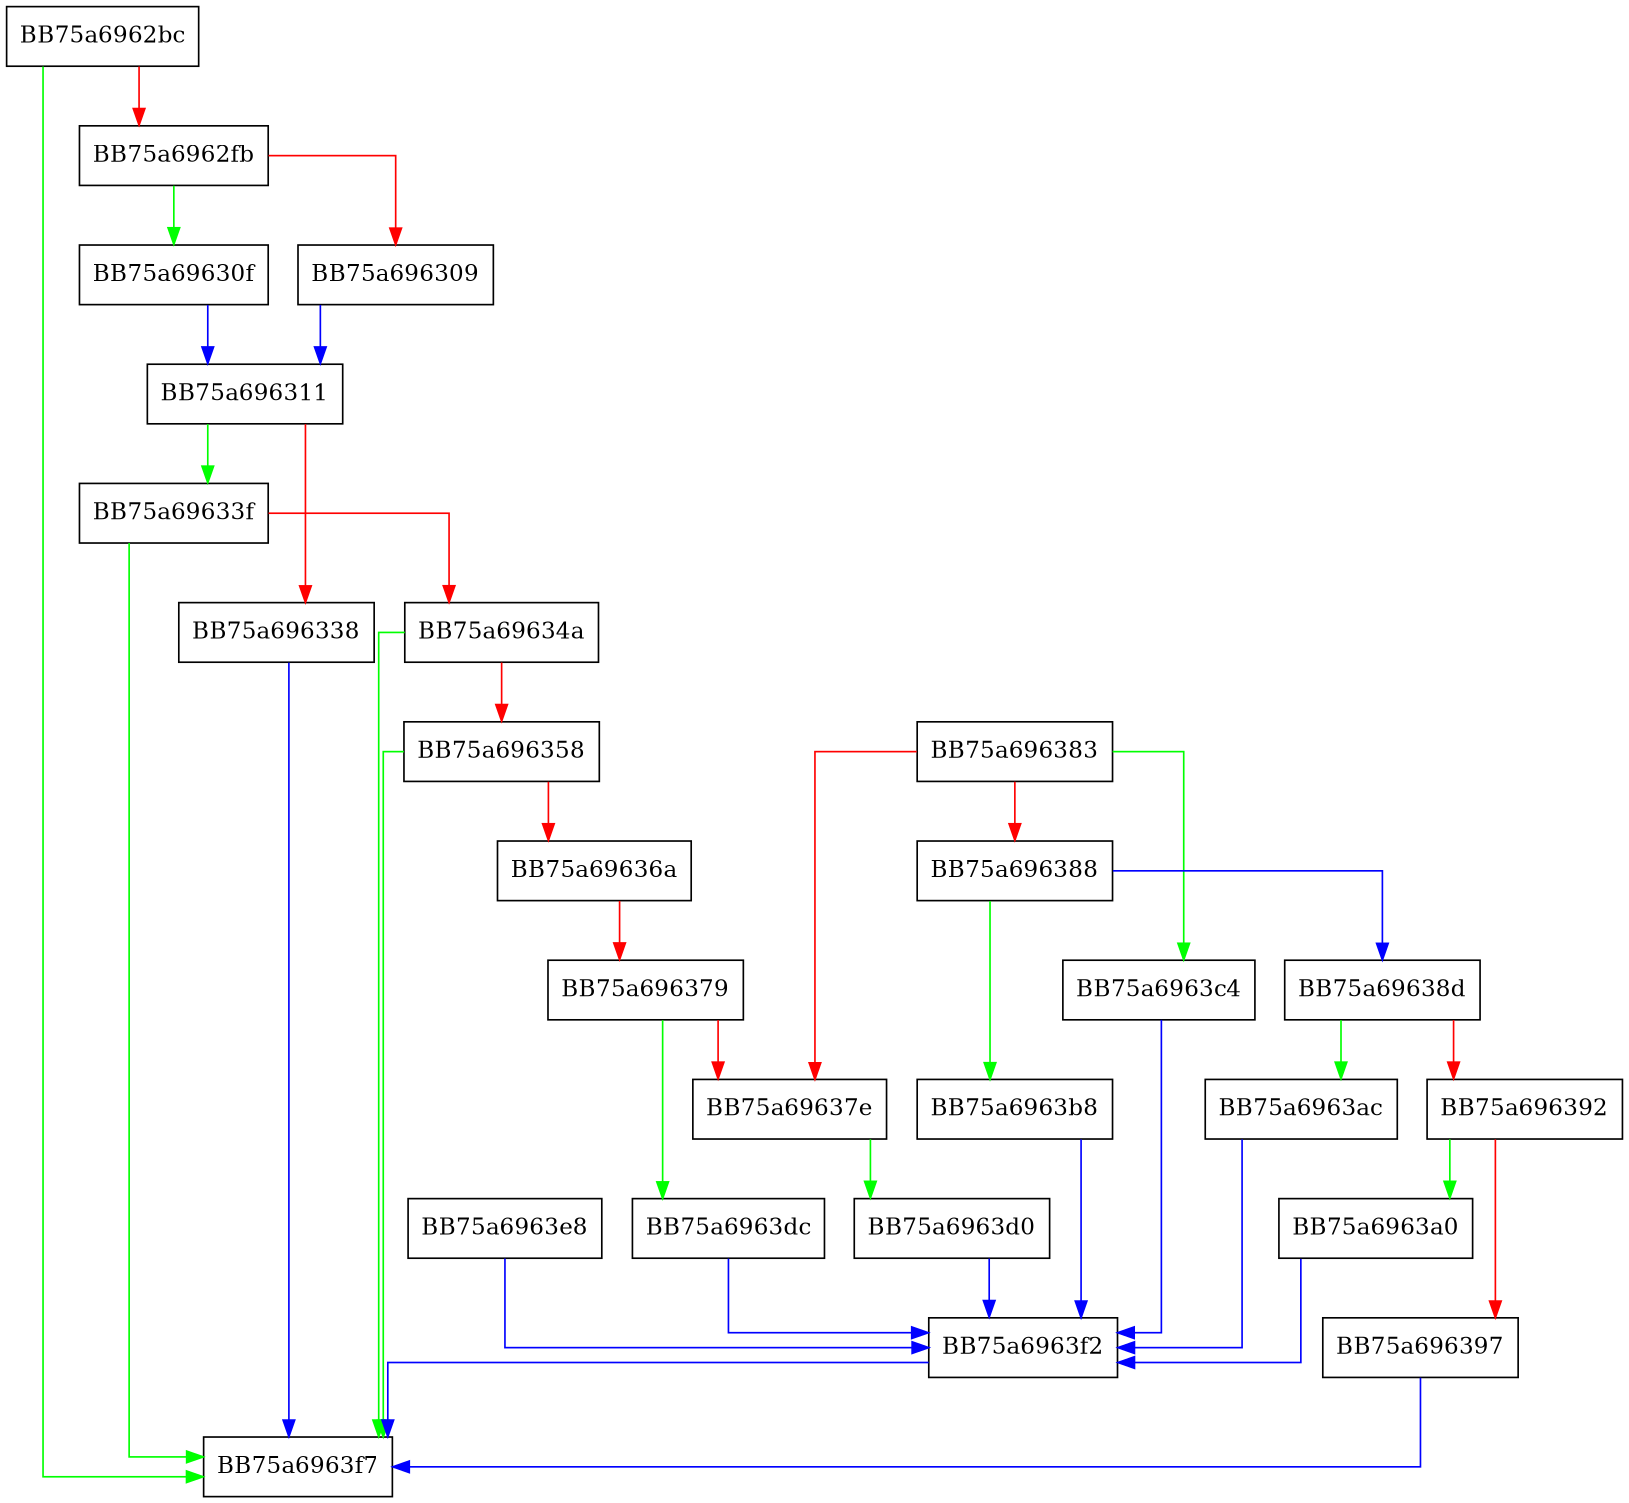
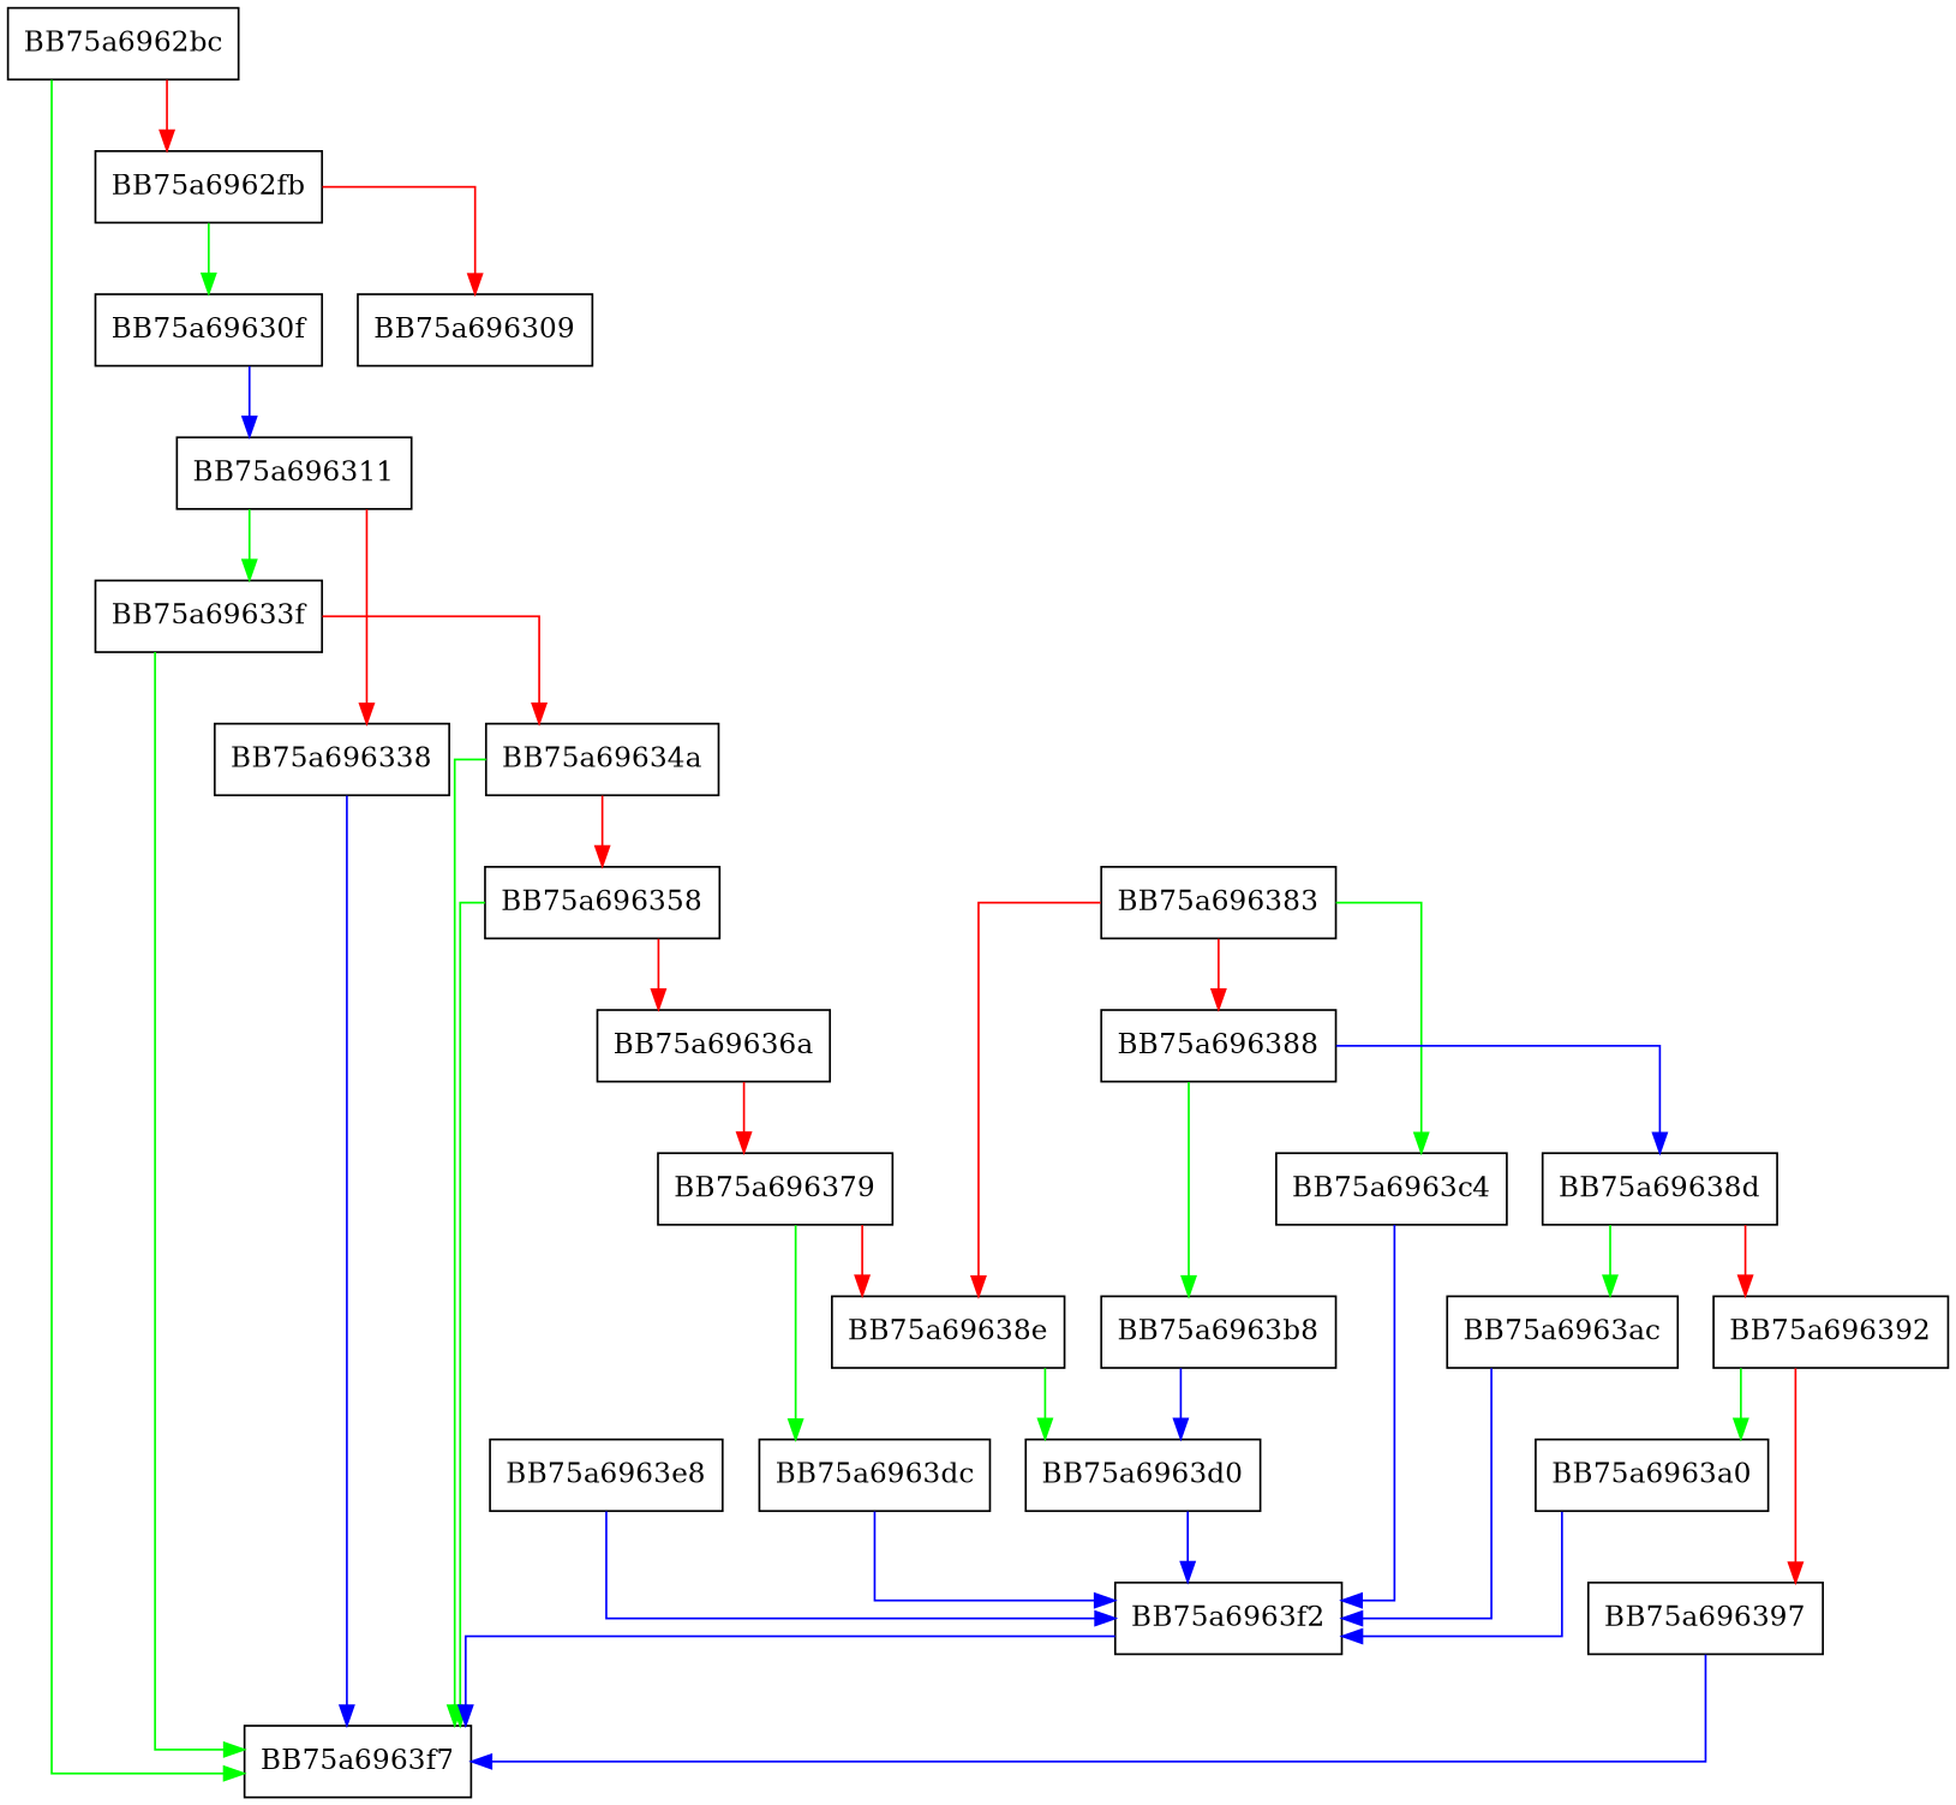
  digraph {
    splines=ortho
    node [shape=box]
    edge [color=blue]
    BB75a6962bc
    BB75a6963f7
    BB75a6962fb
    BB75a69630f
    BB75a696309
    BB75a696311
    BB75a69633f
    BB75a696338
    BB75a69634a
    BB75a696358
    BB75a69636a
    BB75a696379
    BB75a6963e8
    BB75a6963f2
    BB75a6963dc
-   BB75a69637e
+   BB75a69637e [label=BB75a69638e]
    BB75a6963d0
    BB75a696383
    BB75a6963c4
    BB75a696388
    BB75a6963b8
    BB75a69638d
    BB75a6963ac
    BB75a696392
    BB75a6963a0
    BB75a696397
    BB75a6962bc -> BB75a6963f7 [color=green]
    BB75a6962bc -> BB75a6962fb [color=red]
    BB75a6962fb -> BB75a69630f [color=green]
    BB75a6962fb -> BB75a696309 [color=red]
    BB75a69630f -> BB75a696311
-   BB75a696309 -> BB75a696311
    BB75a696311 -> BB75a69633f [color=green]
    BB75a696311 -> BB75a696338 [color=red]
    BB75a69633f -> BB75a6963f7 [color=green]
    BB75a69633f -> BB75a69634a [color=red]
    BB75a696338 -> BB75a6963f7
    BB75a69634a -> BB75a6963f7 [color=green]
    BB75a69634a -> BB75a696358 [color=red]
    BB75a696358 -> BB75a6963f7 [color=green]
    BB75a696358 -> BB75a69636a [color=red]
    BB75a69636a -> BB75a696379 [color=red]
    BB75a696379 -> BB75a6963dc [color=green]
    BB75a696379 -> BB75a69637e [color=red]
    BB75a6963e8 -> BB75a6963f2
    BB75a6963f2 -> BB75a6963f7
    BB75a6963dc -> BB75a6963f2
    BB75a69637e -> BB75a6963d0 [color=green]
    BB75a6963d0 -> BB75a6963f2
    BB75a696383 -> BB75a69637e [color=red]
    BB75a696383 -> BB75a6963c4 [color=green]
    BB75a696383 -> BB75a696388 [color=red]
    BB75a6963c4 -> BB75a6963f2
    BB75a696388 -> BB75a6963b8 [color=green]
    BB75a696388 -> BB75a69638d
-   BB75a6963b8 -> BB75a6963f2
+   BB75a6963b8 -> BB75a6963d0
    BB75a69638d -> BB75a6963ac [color=green]
    BB75a69638d -> BB75a696392 [color=red]
    BB75a6963ac -> BB75a6963f2
    BB75a696392 -> BB75a6963a0 [color=green]
    BB75a696392 -> BB75a696397 [color=red]
    BB75a6963a0 -> BB75a6963f2
    BB75a696397 -> BB75a6963f7
  }
